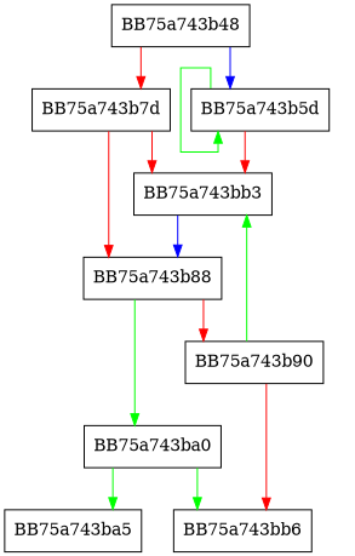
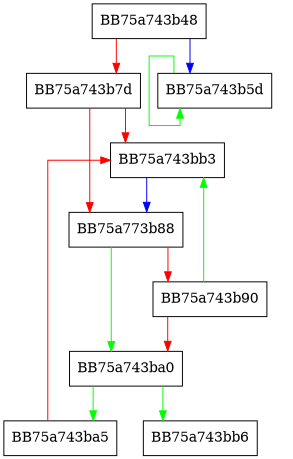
  digraph {
    fontname="DejaVu Serif"
    splines=ortho
    node [fontname="DejaVu Serif" shape=box]
    edge [color=red fontname="DejaVu Serif"]
    BB75a743b48
    BB75a743b5d
    BB75a743b7d
    BB75a743bb3
-   BB75a743b88
+   BB75a743b88 [label=BB75a773b88]
    BB75a743ba0
    BB75a743b90
    BB75a743bb6
    BB75a743ba5
    BB75a743b48 -> BB75a743b5d [color=blue]
    BB75a743b48 -> BB75a743b7d
    BB75a743b5d -> BB75a743b5d [color=green]
    BB75a743b7d -> BB75a743bb3
    BB75a743b7d -> BB75a743b88
    BB75a743bb3 -> BB75a743b88 [color=blue]
    BB75a743b88 -> BB75a743ba0 [color=green]
    BB75a743b88 -> BB75a743b90
    BB75a743ba0 -> BB75a743bb6 [color=green]
    BB75a743ba0 -> BB75a743ba5 [color=green]
    BB75a743b90 -> BB75a743bb3 [color=green]
-   BB75a743b90 -> BB75a743bb6
-   BB75a743b5d -> BB75a743bb3
+   BB75a743b90 -> BB75a743ba0
+   BB75a743ba5 -> BB75a743bb3
  }
